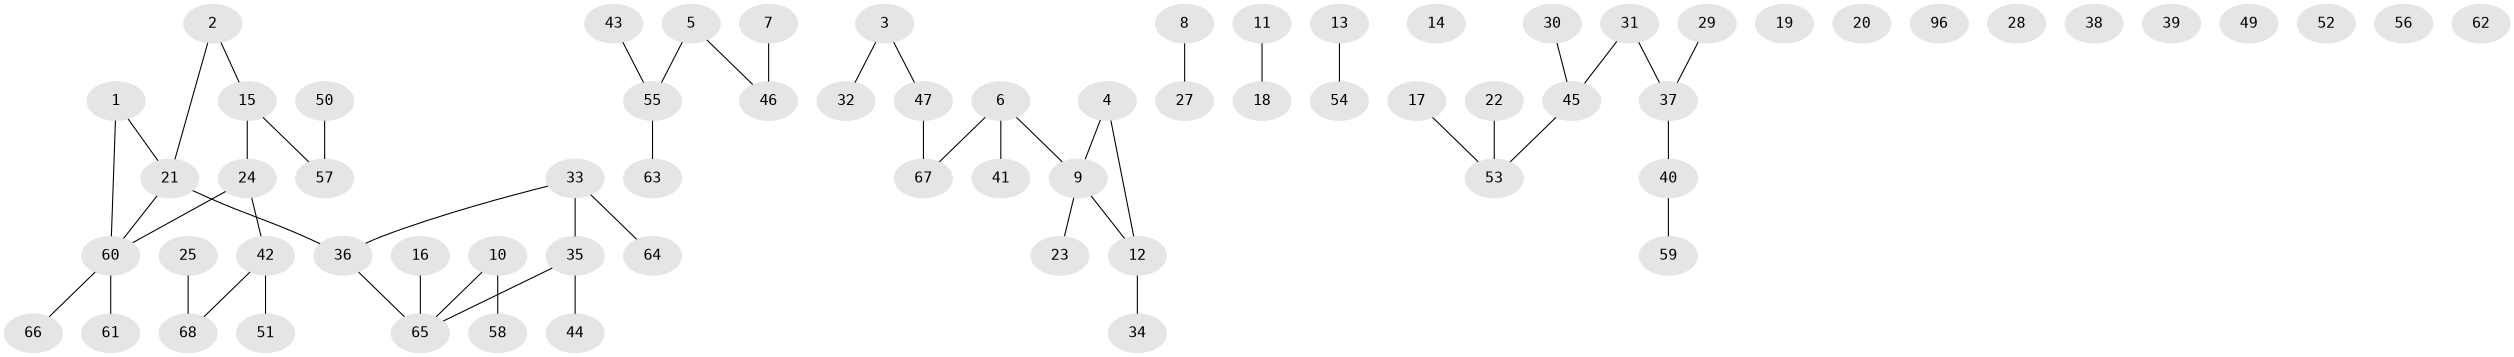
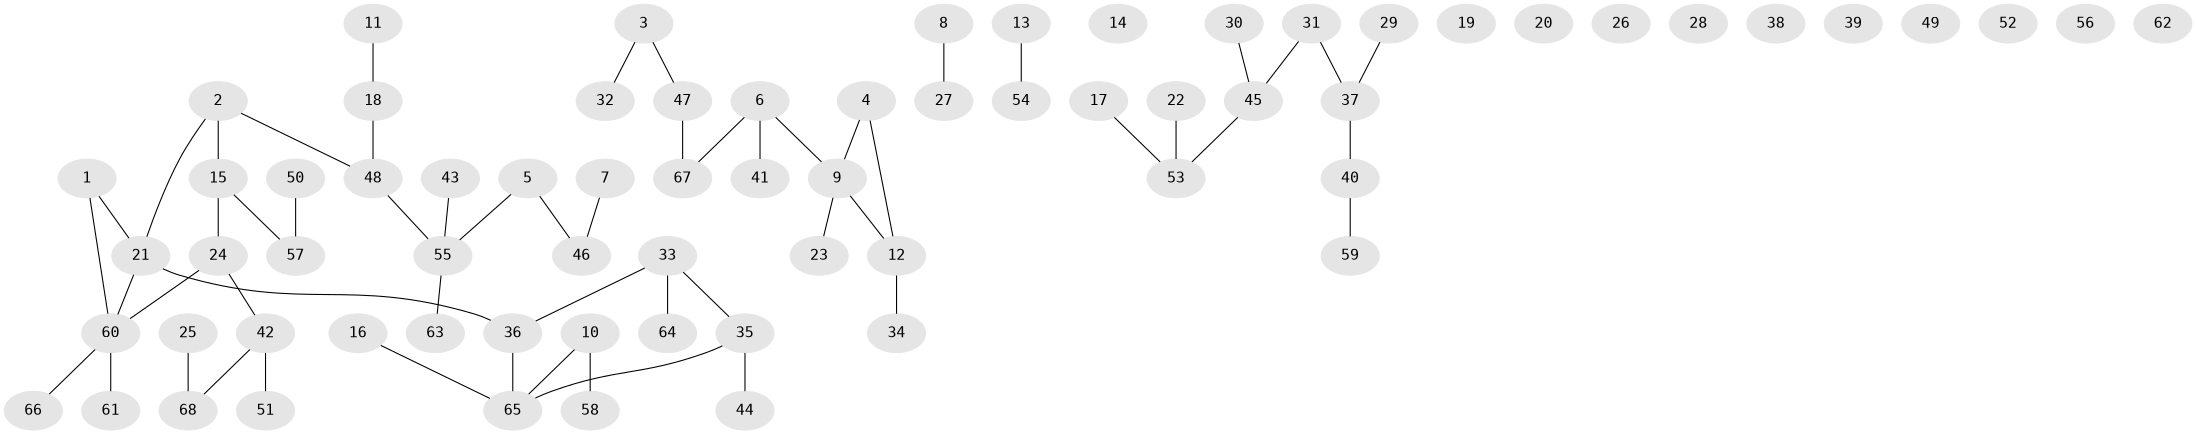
  graph {
    fontname="DejaVu Sans Mono"
    node [color=gray90 fontname="DejaVu Sans Mono" style=filled]
    edge [fontname="DejaVu Sans Mono"]
    1
    21
    60
    36
    61
    66
    2
    15
+   48
    24
    57
    55
    3
    32
    47
    67
    4
    9
    12
    23
    34
    5
    46
    63
    6
    41
    7
    8
    27
    10
    58
    65
    11
    18
    13
    54
    14
    42
    16
    17
    53
    19
    20
    22
    68
    51
    25
-   26 [label=96]
+   26
    28
    29
    37
    40
    30
    45
    31
    33
    64
    35
    44
    59
    38
    39
    43
    49
    50
    52
    56
    62
    1 -- 21
    1 -- 60
    21 -- 60
    21 -- 36
    60 -- 61
    60 -- 66
    36 -- 65
    2 -- 21
    2 -- 15
+   2 -- 48
    15 -- 24
    15 -- 57
+   48 -- 55
    24 -- 60
    24 -- 42
    55 -- 63
    3 -- 32
    3 -- 47
    47 -- 67
    4 -- 9
    4 -- 12
    9 -- 12
    9 -- 23
    12 -- 34
    5 -- 55
    5 -- 46
    6 -- 67
    6 -- 9
    6 -- 41
    7 -- 46
    8 -- 27
    10 -- 58
    10 -- 65
    11 -- 18
+   18 -- 48
    13 -- 54
    42 -- 68
    42 -- 51
    16 -- 65
    17 -- 53
    22 -- 53
    25 -- 68
    29 -- 37
    37 -- 40
    40 -- 59
    30 -- 45
    45 -- 53
    31 -- 37
    31 -- 45
    33 -- 36
    33 -- 64
    33 -- 35
    35 -- 65
    35 -- 44
    43 -- 55
    50 -- 57
  }
